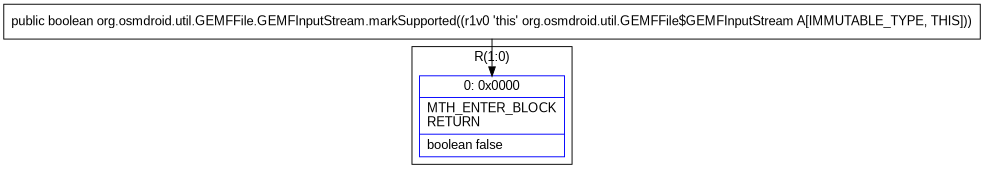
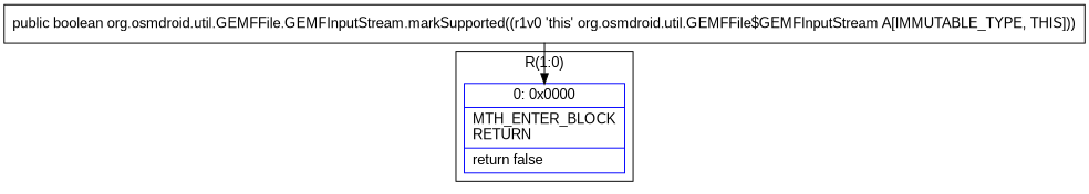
  digraph {
    fontname="Liberation Sans"
    node [shape=record fontname="Liberation Sans"]
-   n1 [color=blue label="{0\:\ 0x0000|MTH_ENTER_BLOCK\lRETURN\l|boolean false\l}"]
+   n1 [color=blue label="{0\:\ 0x0000|MTH_ENTER_BLOCK\lRETURN\l|return false\l}"]
    n2 [label="{public boolean org.osmdroid.util.GEMFFile.GEMFInputStream.markSupported((r1v0 'this' org.osmdroid.util.GEMFFile$GEMFInputStream A[IMMUTABLE_TYPE, THIS])) }"]
    subgraph cluster_1 {
      label="R(1:0)"
      n1
    }
    n2 -> n1 [fontname="Liberation Sans"]
  }
